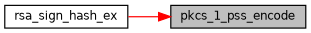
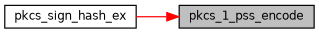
  digraph {
    rankdir=RL
    node [color=black fontname=Helvetica fontsize=10 shape=record style=filled]
    n1 [fillcolor=grey75 fontcolor=black height=0.2 label=pkcs_1_pss_encode width=0.4]
-   n2 [fillcolor=white height=0.2 label=rsa_sign_hash_ex width=0.4]
+   n2 [fillcolor=white height=0.2 label=pkcs_sign_hash_ex width=0.4]
    n1 -> n2 [color=red dir=back fontname=Helvetica fontsize=10 labelfontname=Helvetica labelfontsize=10 style=solid]
  }
